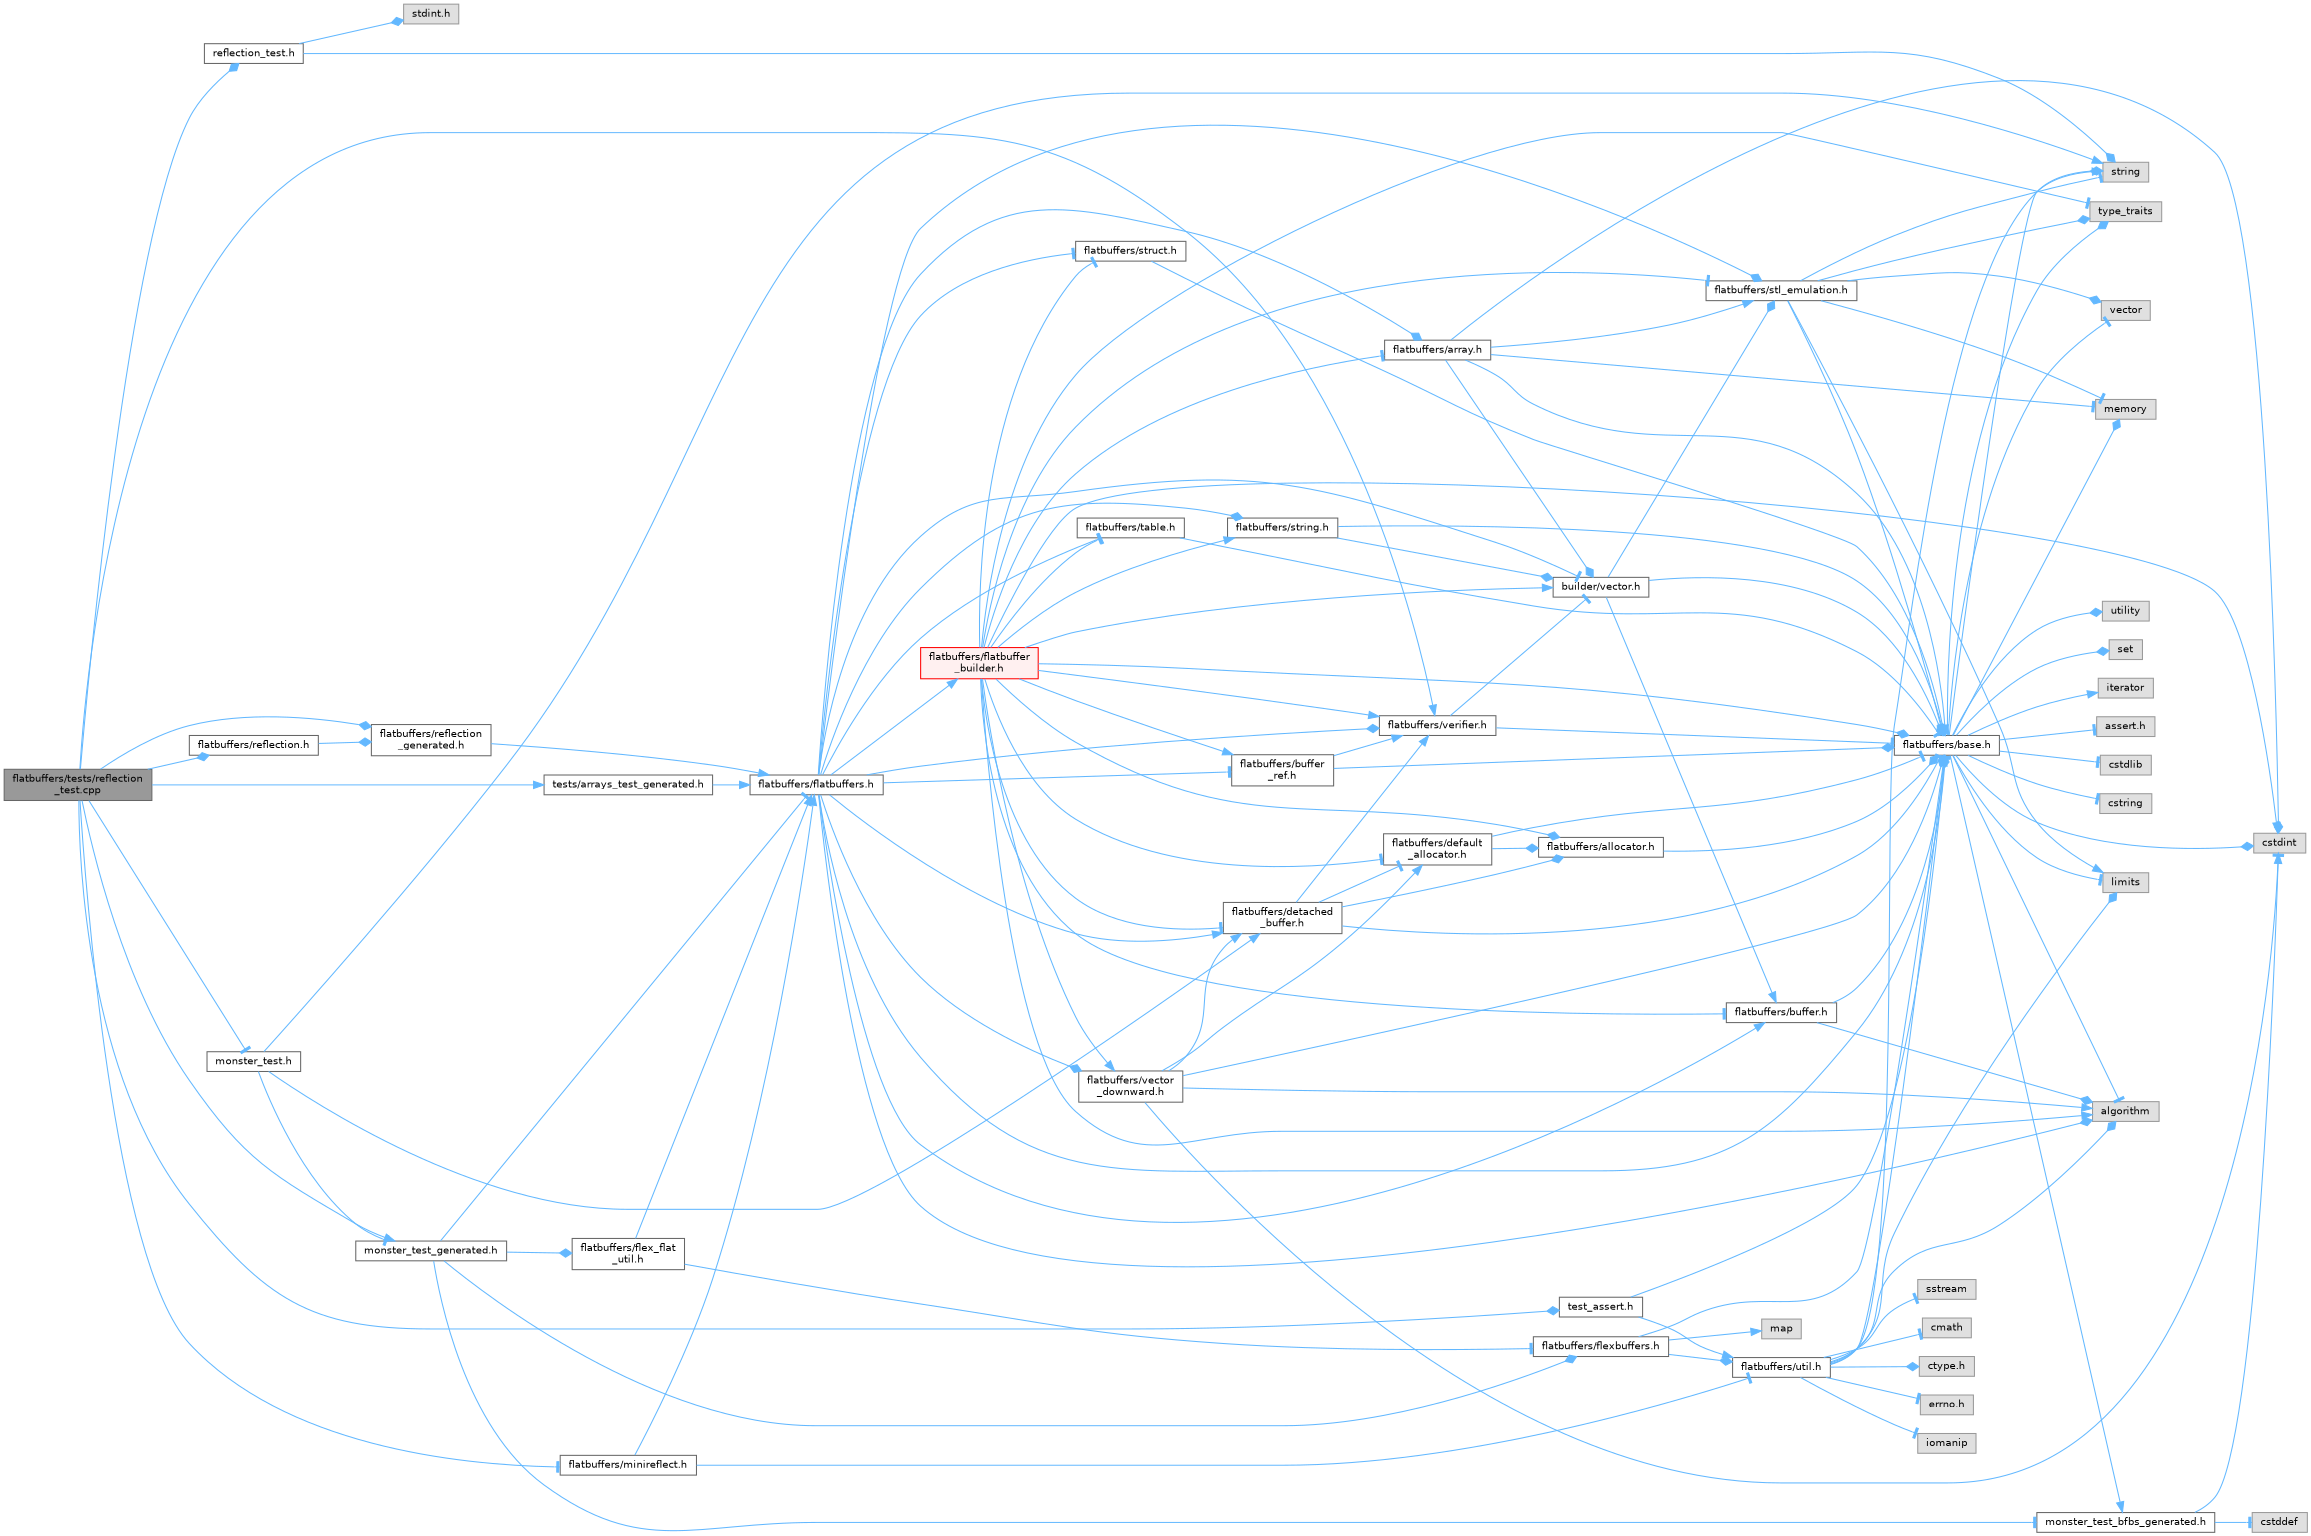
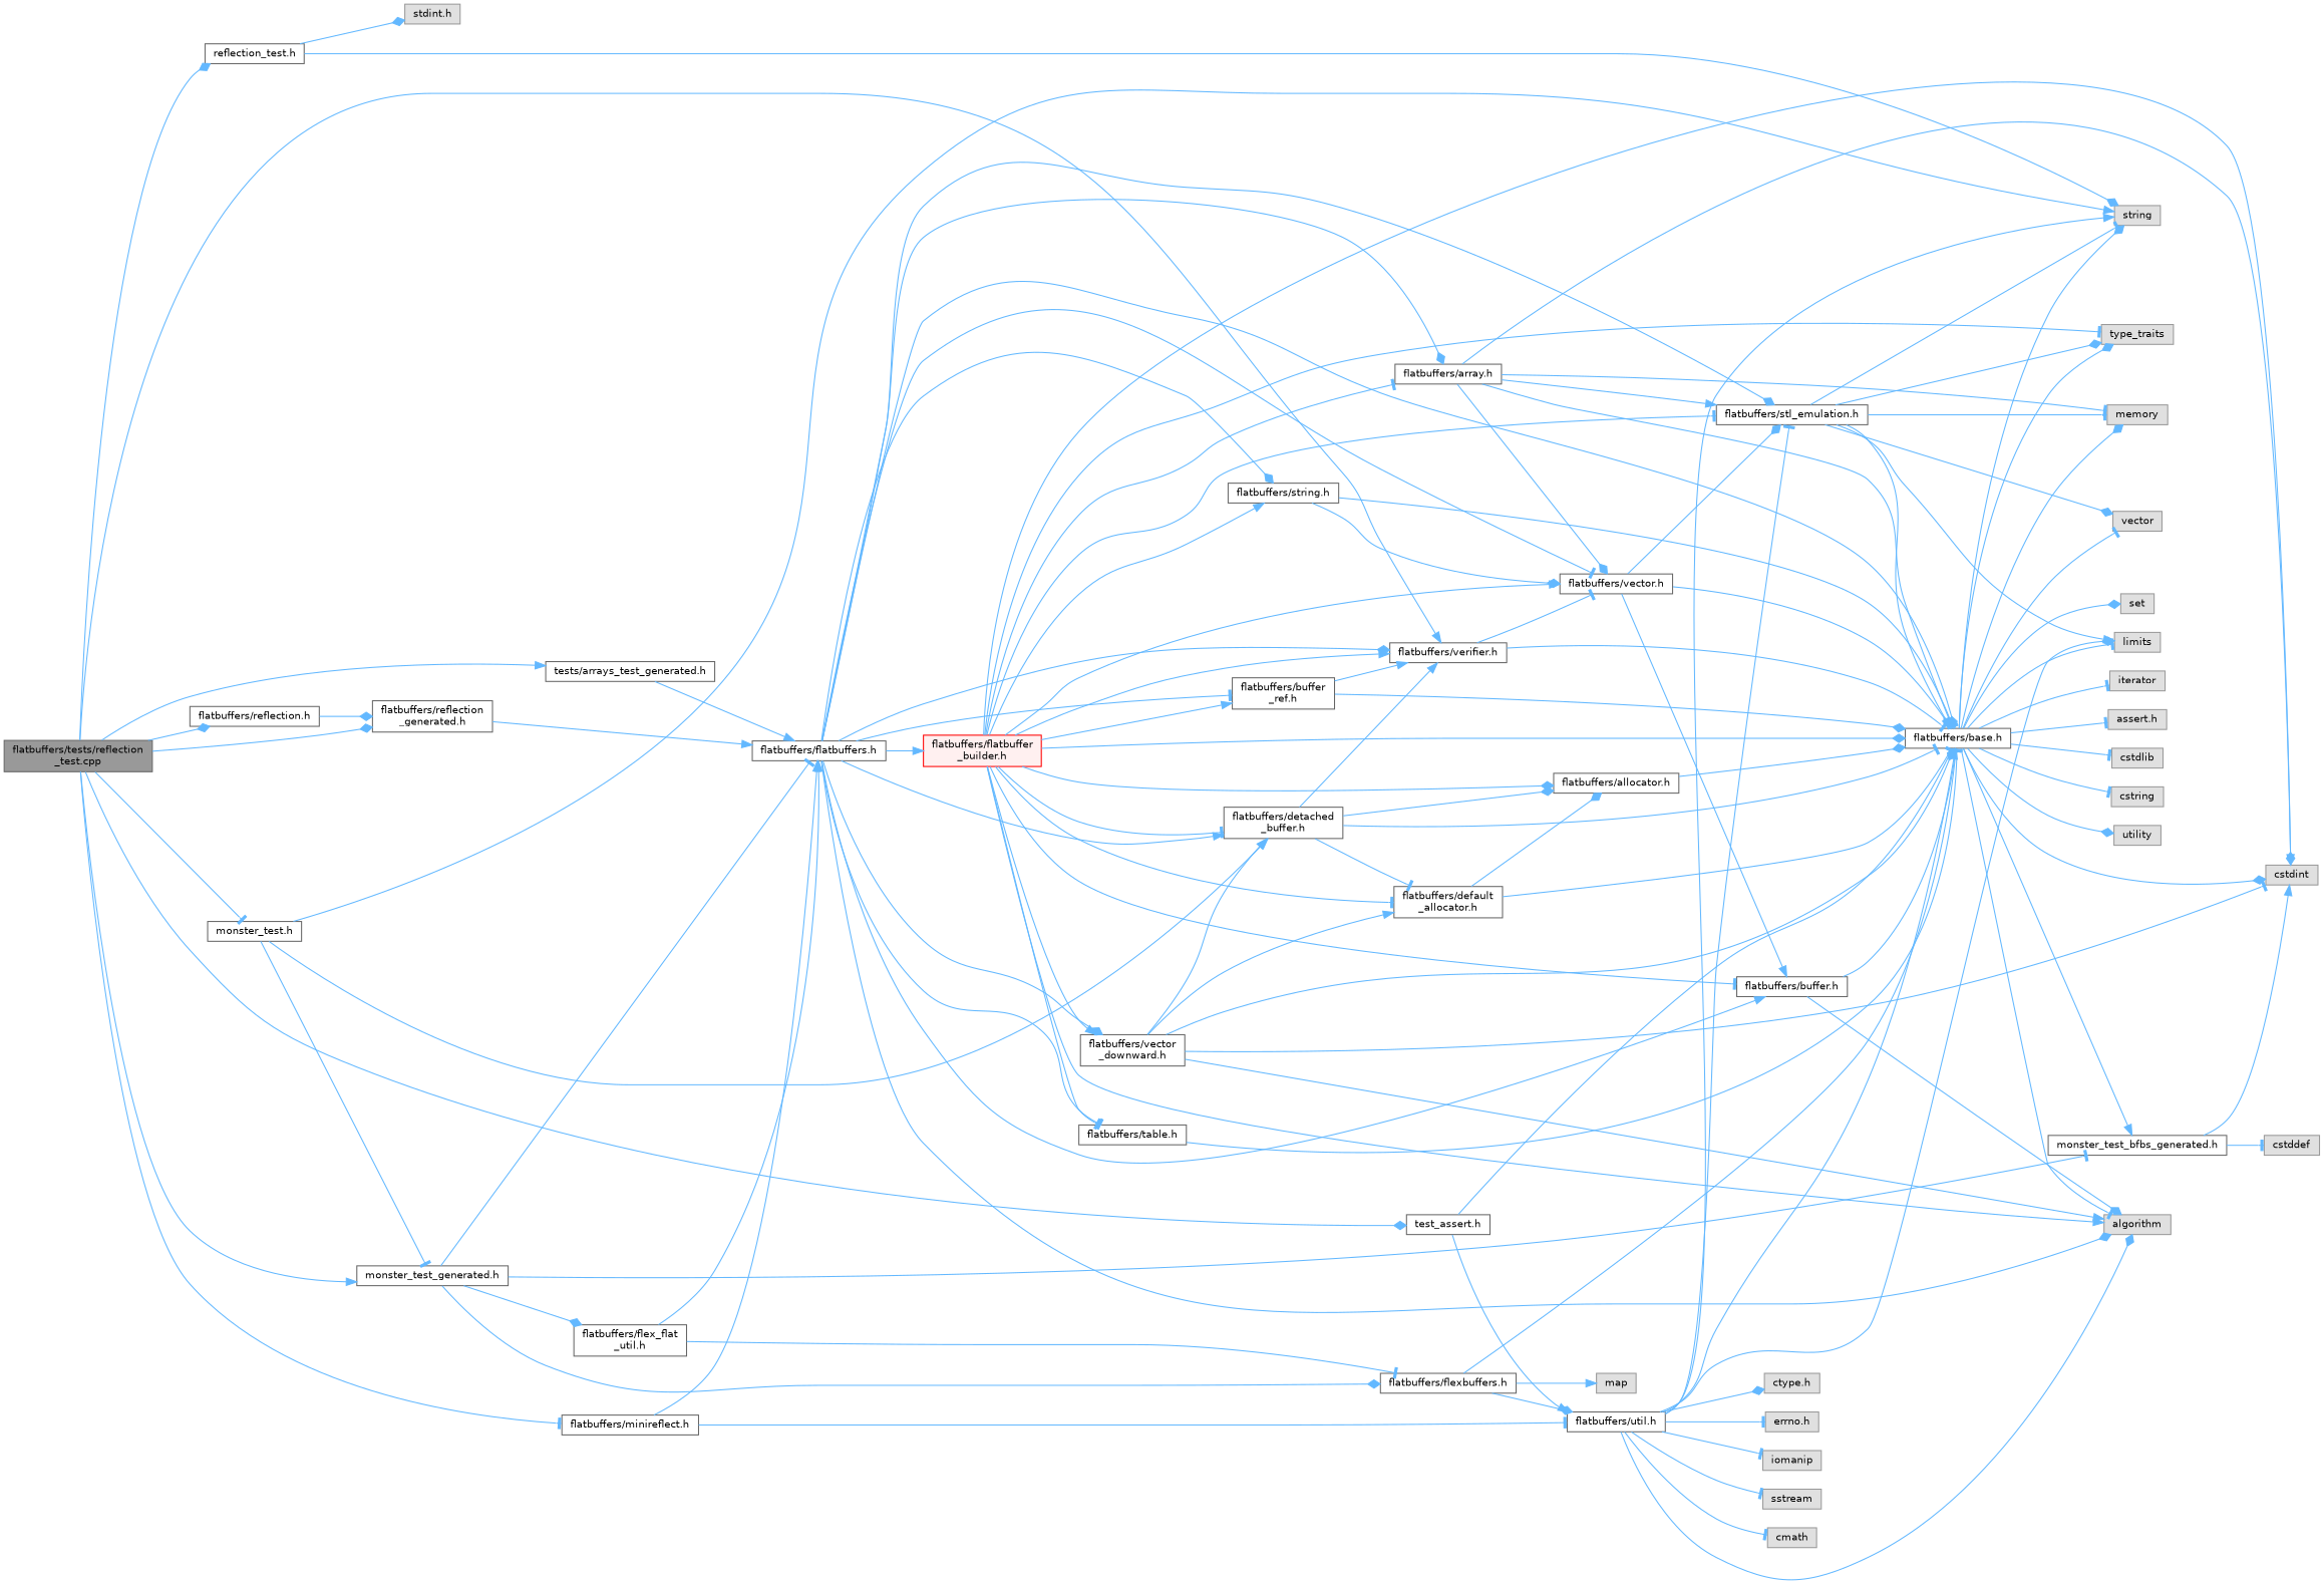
  digraph {
    rankdir=LR
    node [color=grey40 fillcolor=white fontname=Helvetica fontsize=10 shape=box style=filled]
    edge [arrowhead=tee color=steelblue1 fontname=Helvetica fontsize=10 labelfontname=Helvetica labelfontsize=10 style=solid]
    n1 [color=gray40 fillcolor=grey60 fontcolor=black height=0.2 label="flatbuffers/tests/reflection\l_test.cpp" width=0.4]
    n2 [height=0.2 label="reflection_test.h" width=0.4]
    n3 [height=0.2 label="tests/arrays_test_generated.h" width=0.4]
    n4 [height=0.2 label="flatbuffers/verifier.h" width=0.4]
    n5 [height=0.2 label="flatbuffers/minireflect.h" width=0.4]
    n6 [height=0.2 label="flatbuffers/reflection.h" width=0.4]
    n7 [height=0.2 label="flatbuffers/reflection\l_generated.h" width=0.4]
    n8 [height=0.2 label="monster_test.h" width=0.4]
    n9 [height=0.2 label="monster_test_generated.h" width=0.4]
    n10 [height=0.2 label="test_assert.h" width=0.4]
    n11 [color=grey60 fillcolor="#E0E0E0" height=0.2 label="stdint.h" width=0.4]
    n12 [color=grey60 fillcolor="#E0E0E0" height=0.2 label=string width=0.4]
    n13 [height=0.2 label="flatbuffers/flatbuffers.h" width=0.4]
    n14 [height=0.2 label="flatbuffers/base.h" width=0.4]
-   n15 [height=0.2 label="builder/vector.h" width=0.4]
+   n15 [height=0.2 label="flatbuffers/vector.h" width=0.4]
    n16 [height=0.2 label="flatbuffers/util.h" width=0.4]
    n17 [height=0.2 label="flatbuffers/detached\l_buffer.h" width=0.4]
    n18 [height=0.2 label="flatbuffers/flexbuffers.h" width=0.4]
    n19 [height=0.2 label="flatbuffers/flex_flat\l_util.h" width=0.4]
    n20 [height=0.2 label="monster_test_bfbs_generated.h" width=0.4]
    n21 [color=grey60 fillcolor="#E0E0E0" height=0.2 label=algorithm width=0.4]
    n22 [height=0.2 label="flatbuffers/array.h" width=0.4]
    n23 [height=0.2 label="flatbuffers/stl_emulation.h" width=0.4]
    n24 [height=0.2 label="flatbuffers/buffer.h" width=0.4]
    n25 [height=0.2 label="flatbuffers/buffer\l_ref.h" width=0.4]
    n26 [color=red fillcolor="#FFF0F0" height=0.2 label="flatbuffers/flatbuffer\l_builder.h" width=0.4]
    n27 [height=0.2 label="flatbuffers/string.h" width=0.4]
-   n28 [height=0.2 label="flatbuffers/struct.h" width=0.4]
    n29 [height=0.2 label="flatbuffers/table.h" width=0.4]
    n30 [height=0.2 label="flatbuffers/vector\l_downward.h" width=0.4]
    n31 [color=grey60 fillcolor="#E0E0E0" height=0.2 label=cstdint width=0.4]
    n32 [color=grey60 fillcolor="#E0E0E0" height=0.2 label=memory width=0.4]
    n33 [color=grey60 fillcolor="#E0E0E0" height=0.2 label="assert.h" width=0.4]
    n34 [color=grey60 fillcolor="#E0E0E0" height=0.2 label=cstdlib width=0.4]
    n35 [color=grey60 fillcolor="#E0E0E0" height=0.2 label=cstring width=0.4]
    n36 [color=grey60 fillcolor="#E0E0E0" height=0.2 label=utility width=0.4]
    n37 [color=grey60 fillcolor="#E0E0E0" height=0.2 label=type_traits width=0.4]
    n38 [color=grey60 fillcolor="#E0E0E0" height=0.2 label=vector width=0.4]
    n39 [color=grey60 fillcolor="#E0E0E0" height=0.2 label=set width=0.4]
    n40 [color=grey60 fillcolor="#E0E0E0" height=0.2 label=limits width=0.4]
    n41 [color=grey60 fillcolor="#E0E0E0" height=0.2 label=iterator width=0.4]
    n42 [height=0.2 label="flatbuffers/allocator.h" width=0.4]
    n43 [height=0.2 label="flatbuffers/default\l_allocator.h" width=0.4]
    n44 [color=grey60 fillcolor="#E0E0E0" height=0.2 label=cstddef width=0.4]
    n45 [color=grey60 fillcolor="#E0E0E0" height=0.2 label="ctype.h" width=0.4]
    n46 [color=grey60 fillcolor="#E0E0E0" height=0.2 label="errno.h" width=0.4]
    n47 [color=grey60 fillcolor="#E0E0E0" height=0.2 label=iomanip width=0.4]
    n48 [color=grey60 fillcolor="#E0E0E0" height=0.2 label=sstream width=0.4]
    n49 [color=grey60 fillcolor="#E0E0E0" height=0.2 label=cmath width=0.4]
    n50 [color=grey60 fillcolor="#E0E0E0" height=0.2 label=map width=0.4]
    n1 -> n2 [arrowhead=diamond]
    n1 -> n3 [arrowhead=normal]
    n1 -> n4 [arrowhead=normal]
    n1 -> n5
    n1 -> n6 [arrowhead=diamond]
    n1 -> n7 [arrowhead=diamond]
    n1 -> n8
    n1 -> n9 [arrowhead=normal]
    n1 -> n10 [arrowhead=diamond]
    n2 -> n11 [arrowhead=diamond]
    n2 -> n12 [arrowhead=diamond]
    n3 -> n13 [arrowhead=normal]
    n4 -> n14
    n4 -> n15
    n5 -> n13 [arrowhead=normal]
    n5 -> n16
    n6 -> n7 [arrowhead=diamond]
    n7 -> n13 [arrowhead=normal]
    n8 -> n9
    n8 -> n12 [arrowhead=normal]
    n8 -> n17 [arrowhead=normal]
    n9 -> n13
    n9 -> n18 [arrowhead=diamond]
    n9 -> n19 [arrowhead=diamond]
    n9 -> n20
    n10 -> n14
    n10 -> n16 [arrowhead=normal]
    n13 -> n4 [arrowhead=diamond]
    n13 -> n14 [arrowhead=diamond]
    n13 -> n15
    n13 -> n17 [arrowhead=normal]
    n13 -> n21 [arrowhead=diamond]
    n13 -> n22 [arrowhead=diamond]
    n13 -> n23 [arrowhead=diamond]
    n13 -> n24 [arrowhead=normal]
    n13 -> n25
    n13 -> n26 [arrowhead=normal]
    n13 -> n27 [arrowhead=diamond]
-   n13 -> n28
    n13 -> n29
    n13 -> n30 [arrowhead=diamond]
    n14 -> n12 [arrowhead=diamond]
    n14 -> n20 [arrowhead=normal]
    n14 -> n21
    n14 -> n31 [arrowhead=diamond]
    n14 -> n32 [arrowhead=diamond]
    n14 -> n33
    n14 -> n34
    n14 -> n35
    n14 -> n36 [arrowhead=diamond]
    n14 -> n37 [arrowhead=diamond]
    n14 -> n38
    n14 -> n39 [arrowhead=diamond]
    n14 -> n40
-   n14 -> n41 [arrowhead=normal]
+   n14 -> n41
    n15 -> n14 [arrowhead=diamond]
    n15 -> n23 [arrowhead=diamond]
    n15 -> n24 [arrowhead=normal]
    n16 -> n12 [arrowhead=normal]
    n16 -> n14 [arrowhead=normal]
    n16 -> n21 [arrowhead=diamond]
+   n16 -> n23
    n16 -> n40 [arrowhead=diamond]
    n16 -> n45 [arrowhead=diamond]
    n16 -> n46
    n16 -> n47
    n16 -> n48
    n16 -> n49
    n17 -> n4 [arrowhead=normal]
    n17 -> n14
    n17 -> n42 [arrowhead=diamond]
    n17 -> n43
    n18 -> n14
    n18 -> n16 [arrowhead=diamond]
    n18 -> n50 [arrowhead=normal]
    n19 -> n13 [arrowhead=normal]
    n19 -> n18
    n20 -> n31 [arrowhead=normal]
    n20 -> n44
    n22 -> n14 [arrowhead=normal]
    n22 -> n15 [arrowhead=diamond]
    n22 -> n23 [arrowhead=normal]
    n22 -> n31 [arrowhead=diamond]
    n22 -> n32
    n23 -> n12
    n23 -> n14 [arrowhead=normal]
    n23 -> n32
    n23 -> n37 [arrowhead=diamond]
    n23 -> n38 [arrowhead=diamond]
    n23 -> n40 [arrowhead=normal]
    n24 -> n14
    n24 -> n21 [arrowhead=diamond]
    n25 -> n4 [arrowhead=normal]
    n25 -> n14 [arrowhead=diamond]
    n26 -> n4 [arrowhead=normal]
    n26 -> n14 [arrowhead=diamond]
    n26 -> n15 [arrowhead=normal]
    n26 -> n17
    n26 -> n21 [arrowhead=normal]
    n26 -> n22
    n26 -> n23
    n26 -> n24
    n26 -> n25 [arrowhead=normal]
    n26 -> n27 [arrowhead=normal]
-   n26 -> n28
    n26 -> n29
    n26 -> n30 [arrowhead=normal]
    n26 -> n31 [arrowhead=normal]
    n26 -> n37
    n26 -> n42 [arrowhead=diamond]
    n26 -> n43
    n27 -> n14
    n27 -> n15 [arrowhead=diamond]
-   n28 -> n14 [arrowhead=diamond]
    n29 -> n14
    n30 -> n14 [arrowhead=diamond]
    n30 -> n17 [arrowhead=normal]
    n30 -> n21 [arrowhead=normal]
    n30 -> n31
    n30 -> n43 [arrowhead=normal]
    n42 -> n14 [arrowhead=diamond]
    n43 -> n14
    n43 -> n42 [arrowhead=diamond]
  }
